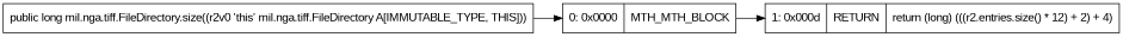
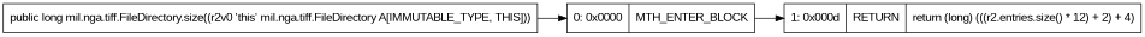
  digraph {
    rankdir=LR
    fontname="Liberation Sans"
    node [shape=record fontname="Liberation Sans"]
    edge [fontname="Liberation Sans"]
-   n1 [label="{0\:\ 0x0000|MTH_MTH_BLOCK\l}"]
+   n1 [label="{0\:\ 0x0000|MTH_ENTER_BLOCK\l}"]
    n2 [label="{1\:\ 0x000d|RETURN\l|return (long) (((r2.entries.size() * 12) + 2) + 4)\l}"]
    n3 [label="{public long mil.nga.tiff.FileDirectory.size((r2v0 'this' mil.nga.tiff.FileDirectory A[IMMUTABLE_TYPE, THIS])) }"]
    n1 -> n2
    n3 -> n1
  }
